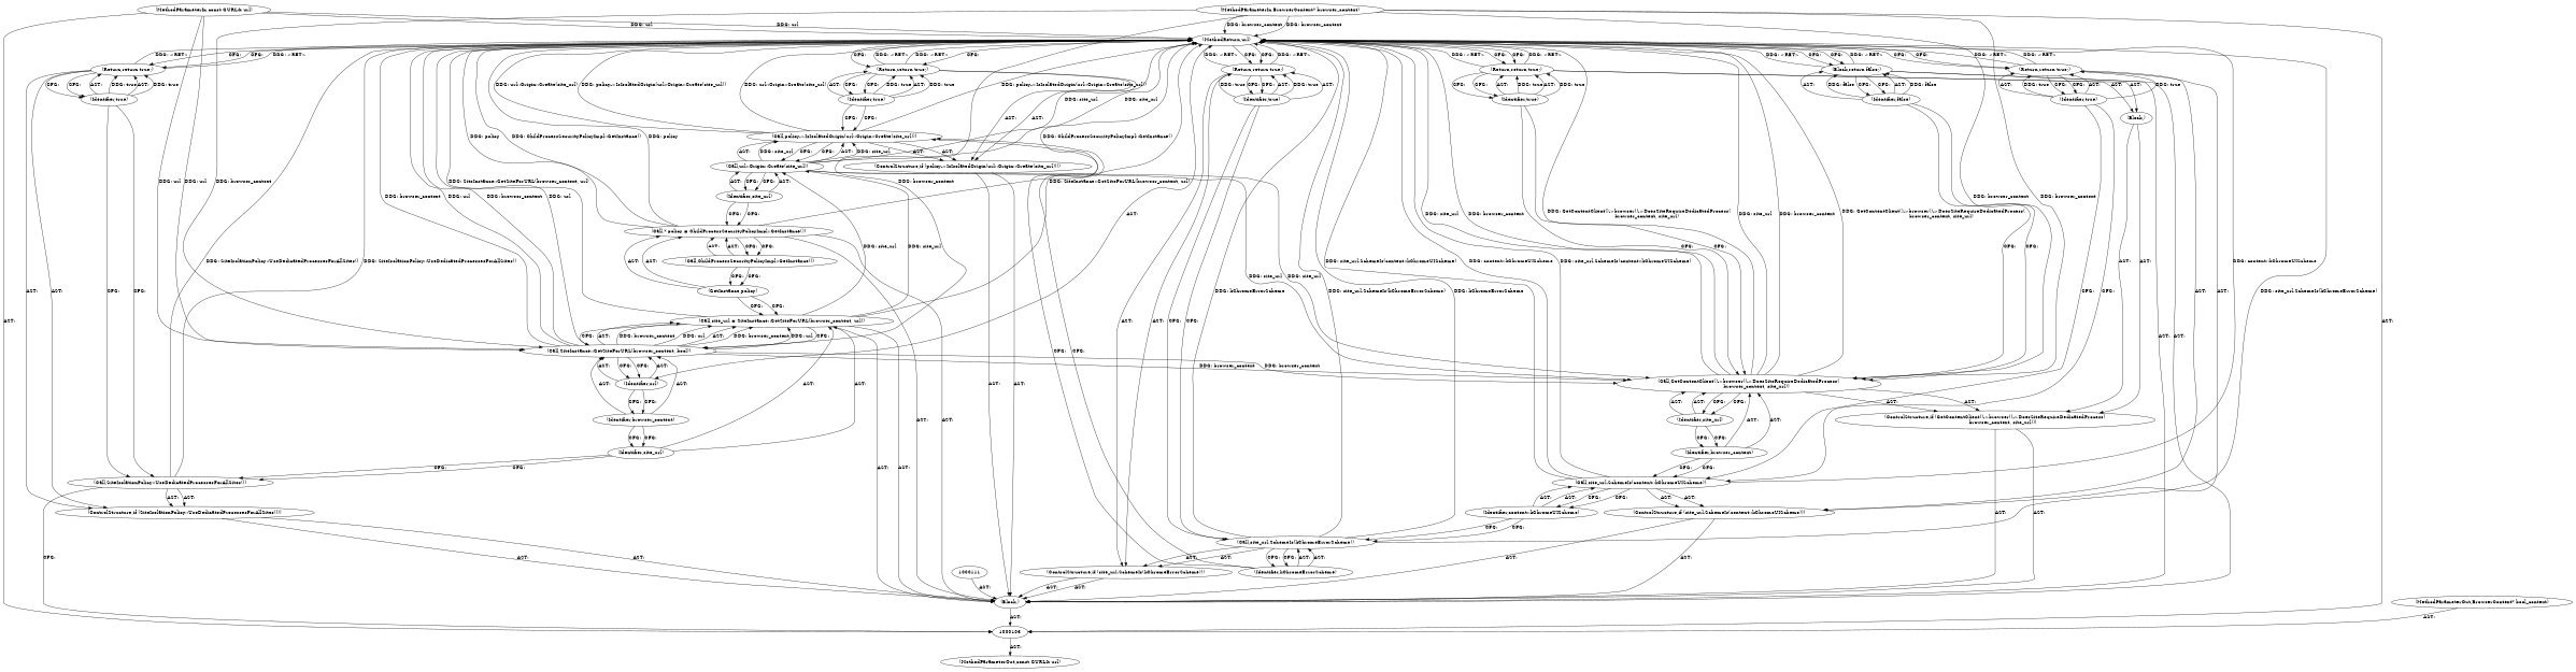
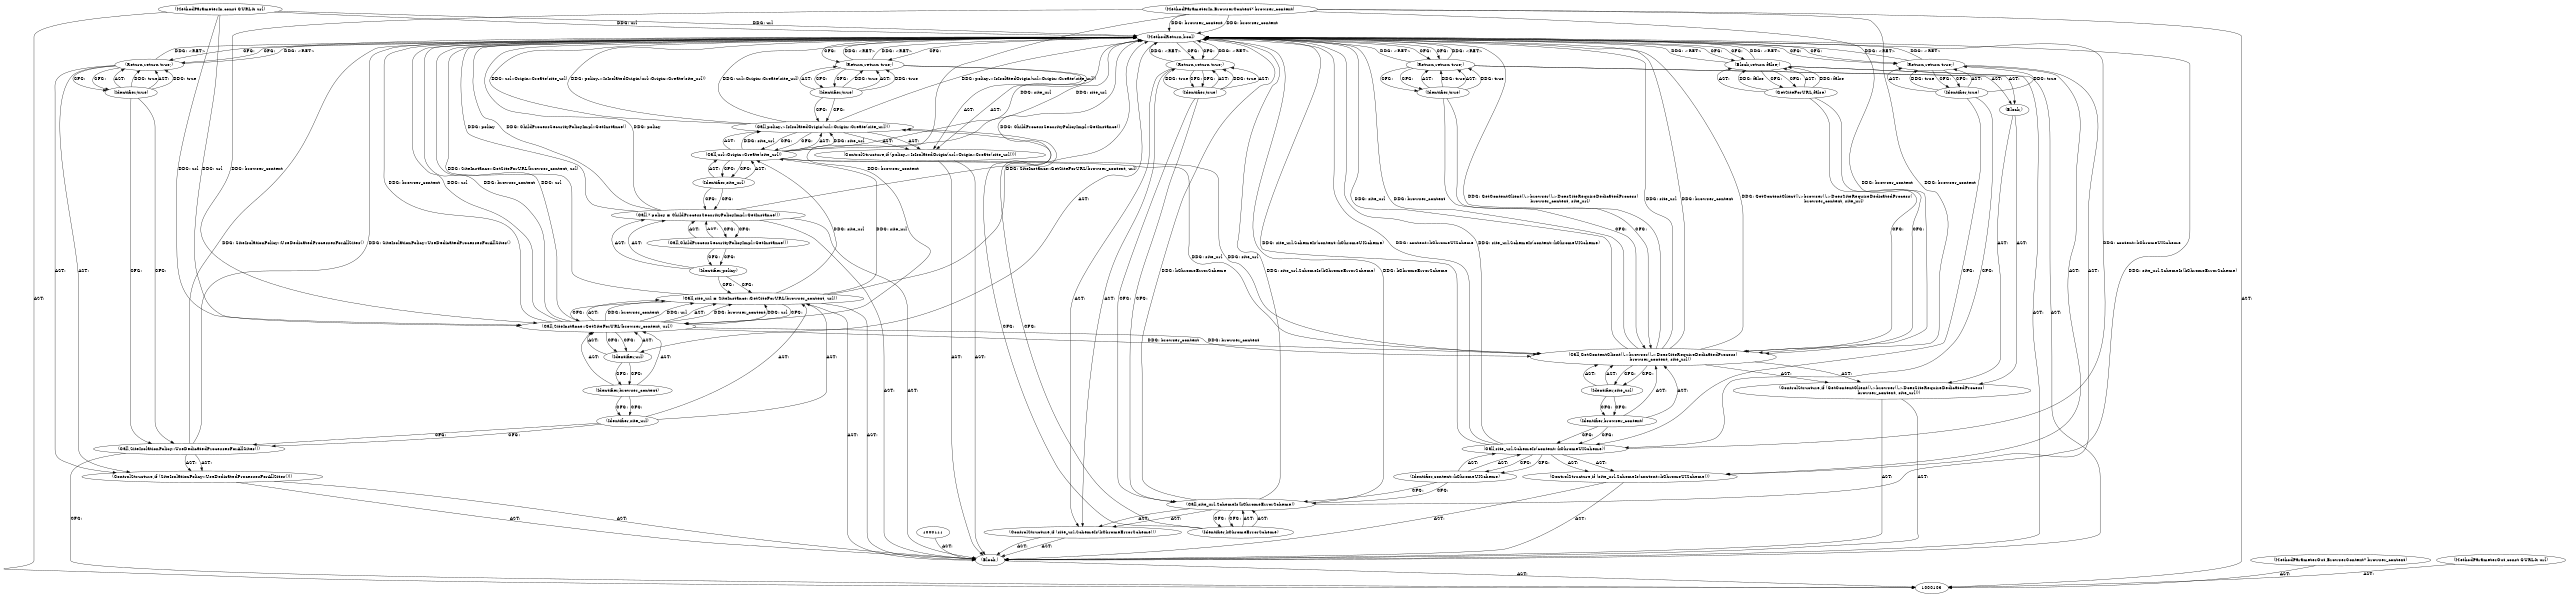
  digraph {
-   n1 [label="(MethodReturn,url)"]
+   n1 [label="(MethodReturn,bool)"]
    n2 [label="(Return,return true;)"]
    n3 [label="(Return,return true;)"]
    n4 [label="(Return,return true;)"]
    n5 [label="(Return,return true;)"]
    n6 [label="(Block,return false;)"]
    n7 [label="(Return,return true;)"]
    n8 [label="(Identifier,url)"]
    n9 [label="(ControlStructure,if (policy->IsIsolatedOrigin(url::Origin::Create(site_url))))"]
    n10 [label="(Identifier,true)"]
    n11 [label="(ControlStructure,if (site_url.SchemeIs(kChromeErrorScheme)))"]
    n12 [label="(Identifier,true)"]
    n13 [label="(ControlStructure,if (site_url.SchemeIs(content::kChromeUIScheme)))"]
    n14 [label="(Identifier,true)"]
    n15 [label="(Block,)"]
    n16 [label="(Identifier,true)"]
    n17 [label="(Block,)"]
-   n18 [label="(Identifier,false)"]
+   n18 [label="(GetSiteForURL,false)"]
    n19 [label="(ControlStructure,if (SiteIsolationPolicy::UseDedicatedProcessesForAllSites()))"]
    n20 [label="(Identifier,true)"]
    1000103
    n22 [label="(Call,url::Origin::Create(site_url))"]
    n23 [label="(Identifier,site_url)"]
    n24 [label="(Call,policy->IsIsolatedOrigin(url::Origin::Create(site_url)))"]
    n25 [label="(Call,GetContentClient()->browser()->DoesSiteRequireDedicatedProcess(\n          browser_context, site_url))"]
    n26 [label="(Call,* policy = ChildProcessSecurityPolicyImpl::GetInstance())"]
    n27 [label="(ControlStructure,if (GetContentClient()->browser()->DoesSiteRequireDedicatedProcess(\n          browser_context, site_url)))"]
    n28 [label="(Identifier,site_url)"]
    n29 [label="(Call,ChildProcessSecurityPolicyImpl::GetInstance())"]
    n30 [label="(Identifier,kChromeErrorScheme)"]
    n31 [label="(Call,site_url.SchemeIs(kChromeErrorScheme))"]
    n32 [label="(Identifier,content::kChromeUIScheme)"]
    n33 [label="(Call,site_url.SchemeIs(content::kChromeUIScheme))"]
    n34 [label="(MethodParameterIn,BrowserContext* browser_context)"]
-   n35 [label="(Call,SiteInstance::GetSiteForURL(browser_context, bool))"]
+   n35 [label="(Call,SiteInstance::GetSiteForURL(browser_context, url))"]
    n36 [label="(Call,site_url = SiteInstance::GetSiteForURL(browser_context, url))"]
-   n37 [label="(MethodParameterOut,BrowserContext* bool_context)"]
+   n37 [label="(MethodParameterOut,BrowserContext* browser_context)"]
    n38 [label="(Identifier,browser_context)"]
    n39 [label="(MethodParameterIn,const GURL& url)"]
    n40 [label="(MethodParameterOut,const GURL& url)"]
    n41 [label="(Call,SiteIsolationPolicy::UseDedicatedProcessesForAllSites())"]
    n42 [label="(Identifier,browser_context)"]
    n43 [label="(Identifier,site_url)"]
-   n44 [label="(GetInstance,policy)"]
+   n44 [label="(Identifier,policy)"]
    1000111
    n1 -> n2 [label="CFG: "]
    n1 -> n2 [label="CFG: "]
    n1 -> n3 [label="CFG: "]
    n1 -> n3 [label="CFG: "]
    n1 -> n4 [label="CFG: "]
    n1 -> n4 [label="CFG: "]
    n1 -> n5 [label="CFG: "]
    n1 -> n5 [label="CFG: "]
    n1 -> n6 [label="CFG: "]
    n1 -> n6 [label="CFG: "]
    n1 -> n7 [label="CFG: "]
    n1 -> n7 [label="CFG: "]
    n1 -> n8 [label="AST: "]
    n2 -> n1 [label="DDG: <RET>"]
    n2 -> n1 [label="DDG: <RET>"]
    n2 -> n9 [label="AST: "]
    n2 -> n9 [label="AST: "]
    n2 -> n10 [label="CFG: "]
    n2 -> n10 [label="CFG: "]
    n3 -> n1 [label="DDG: <RET>"]
    n3 -> n1 [label="DDG: <RET>"]
    n3 -> n11 [label="AST: "]
    n3 -> n11 [label="AST: "]
    n3 -> n12 [label="CFG: "]
    n3 -> n12 [label="CFG: "]
    n4 -> n1 [label="DDG: <RET>"]
    n4 -> n1 [label="DDG: <RET>"]
    n4 -> n13 [label="AST: "]
    n4 -> n13 [label="AST: "]
    n4 -> n14 [label="CFG: "]
    n4 -> n14 [label="CFG: "]
    n5 -> n1 [label="DDG: <RET>"]
    n5 -> n1 [label="DDG: <RET>"]
    n5 -> n15 [label="AST: "]
    n5 -> n15 [label="AST: "]
    n5 -> n16 [label="CFG: "]
    n5 -> n16 [label="CFG: "]
    n6 -> n1 [label="DDG: <RET>"]
    n6 -> n1 [label="DDG: <RET>"]
    n6 -> n17 [label="AST: "]
    n6 -> n17 [label="AST: "]
    n6 -> n18 [label="CFG: "]
    n6 -> n18 [label="CFG: "]
    n7 -> n1 [label="DDG: <RET>"]
    n7 -> n1 [label="DDG: <RET>"]
    n7 -> n19 [label="AST: "]
    n7 -> n19 [label="AST: "]
    n7 -> n20 [label="CFG: "]
    n7 -> n20 [label="CFG: "]
    n8 -> n35 [label="AST: "]
    n8 -> n35 [label="AST: "]
    n8 -> n42 [label="CFG: "]
    n8 -> n42 [label="CFG: "]
    n9 -> n17 [label="AST: "]
    n9 -> n17 [label="AST: "]
    n10 -> n2 [label="AST: "]
    n10 -> n2 [label="DDG: true"]
    n10 -> n2 [label="AST: "]
    n10 -> n2 [label="DDG: true"]
    n10 -> n24 [label="CFG: "]
    n10 -> n24 [label="CFG: "]
    n11 -> n17 [label="AST: "]
    n11 -> n17 [label="AST: "]
    n12 -> n3 [label="AST: "]
    n12 -> n3 [label="DDG: true"]
    n12 -> n3 [label="AST: "]
    n12 -> n3 [label="DDG: true"]
    n12 -> n31 [label="CFG: "]
    n12 -> n31 [label="CFG: "]
    n13 -> n17 [label="AST: "]
    n13 -> n17 [label="AST: "]
    n14 -> n4 [label="AST: "]
    n14 -> n4 [label="DDG: true"]
    n14 -> n4 [label="AST: "]
    n14 -> n4 [label="DDG: true"]
    n14 -> n33 [label="CFG: "]
    n14 -> n33 [label="CFG: "]
    n15 -> n27 [label="AST: "]
    n15 -> n27 [label="AST: "]
    n16 -> n5 [label="AST: "]
    n16 -> n5 [label="DDG: true"]
    n16 -> n5 [label="AST: "]
    n16 -> n5 [label="DDG: true"]
    n16 -> n25 [label="CFG: "]
    n16 -> n25 [label="CFG: "]
    n17 -> 1000103 [label="AST: "]
    n18 -> n6 [label="AST: "]
    n18 -> n6 [label="DDG: false"]
    n18 -> n6 [label="AST: "]
    n18 -> n6 [label="DDG: false"]
    n18 -> n25 [label="CFG: "]
    n18 -> n25 [label="CFG: "]
    n19 -> n17 [label="AST: "]
    n19 -> n17 [label="AST: "]
    n20 -> n7 [label="AST: "]
    n20 -> n7 [label="DDG: true"]
    n20 -> n7 [label="AST: "]
    n20 -> n7 [label="DDG: true"]
    n20 -> n41 [label="CFG: "]
    n20 -> n41 [label="CFG: "]
    n22 -> n1 [label="DDG: site_url"]
    n22 -> n1 [label="DDG: site_url"]
    n22 -> n23 [label="CFG: "]
    n22 -> n23 [label="CFG: "]
    n22 -> n24 [label="AST: "]
    n22 -> n24 [label="DDG: site_url"]
    n22 -> n24 [label="AST: "]
    n22 -> n24 [label="DDG: site_url"]
    n22 -> n25 [label="DDG: site_url"]
    n22 -> n25 [label="DDG: site_url"]
    n23 -> n22 [label="AST: "]
    n23 -> n22 [label="AST: "]
    n23 -> n26 [label="CFG: "]
    n23 -> n26 [label="CFG: "]
    n24 -> n1 [label="DDG: policy->IsIsolatedOrigin(url::Origin::Create(site_url))"]
    n24 -> n1 [label="DDG: url::Origin::Create(site_url)"]
    n24 -> n1 [label="DDG: policy->IsIsolatedOrigin(url::Origin::Create(site_url))"]
    n24 -> n1 [label="DDG: url::Origin::Create(site_url)"]
    n24 -> n9 [label="AST: "]
    n24 -> n9 [label="AST: "]
    n24 -> n22 [label="CFG: "]
    n24 -> n22 [label="CFG: "]
    n25 -> n1 [label="DDG: site_url"]
    n25 -> n1 [label="DDG: browser_context"]
    n25 -> n1 [label="DDG: GetContentClient()->browser()->DoesSiteRequireDedicatedProcess(\n          browser_context, site_url)"]
    n25 -> n1 [label="DDG: site_url"]
    n25 -> n1 [label="DDG: browser_context"]
    n25 -> n1 [label="DDG: GetContentClient()->browser()->DoesSiteRequireDedicatedProcess(\n          browser_context, site_url)"]
    n25 -> n27 [label="AST: "]
    n25 -> n27 [label="AST: "]
    n25 -> n28 [label="CFG: "]
    n25 -> n28 [label="CFG: "]
    n26 -> n1 [label="DDG: ChildProcessSecurityPolicyImpl::GetInstance()"]
    n26 -> n1 [label="DDG: policy"]
    n26 -> n1 [label="DDG: ChildProcessSecurityPolicyImpl::GetInstance()"]
    n26 -> n1 [label="DDG: policy"]
    n26 -> n17 [label="AST: "]
    n26 -> n17 [label="AST: "]
    n26 -> n29 [label="CFG: "]
    n26 -> n29 [label="CFG: "]
    n27 -> n17 [label="AST: "]
    n27 -> n17 [label="AST: "]
    n28 -> n25 [label="AST: "]
    n28 -> n25 [label="AST: "]
    n28 -> n38 [label="CFG: "]
    n28 -> n38 [label="CFG: "]
    n29 -> n26 [label="AST: "]
    n29 -> n26 [label="AST: "]
    n29 -> n44 [label="CFG: "]
    n29 -> n44 [label="CFG: "]
    n30 -> n24 [label="CFG: "]
    n30 -> n24 [label="CFG: "]
    n30 -> n31 [label="AST: "]
    n30 -> n31 [label="AST: "]
    n31 -> n1 [label="DDG: kChromeErrorScheme"]
    n31 -> n1 [label="DDG: site_url.SchemeIs(kChromeErrorScheme)"]
    n31 -> n1 [label="DDG: kChromeErrorScheme"]
    n31 -> n1 [label="DDG: site_url.SchemeIs(kChromeErrorScheme)"]
    n31 -> n11 [label="AST: "]
    n31 -> n11 [label="AST: "]
    n31 -> n30 [label="CFG: "]
    n31 -> n30 [label="CFG: "]
    n32 -> n31 [label="CFG: "]
    n32 -> n31 [label="CFG: "]
    n32 -> n33 [label="AST: "]
    n32 -> n33 [label="AST: "]
    n33 -> n1 [label="DDG: content::kChromeUIScheme"]
    n33 -> n1 [label="DDG: site_url.SchemeIs(content::kChromeUIScheme)"]
    n33 -> n1 [label="DDG: content::kChromeUIScheme"]
    n33 -> n1 [label="DDG: site_url.SchemeIs(content::kChromeUIScheme)"]
    n33 -> n13 [label="AST: "]
    n33 -> n13 [label="AST: "]
    n33 -> n32 [label="CFG: "]
    n33 -> n32 [label="CFG: "]
    n34 -> n1 [label="DDG: browser_context"]
    n34 -> n1 [label="DDG: browser_context"]
    n34 -> 1000103 [label="AST: "]
    n34 -> n25 [label="DDG: browser_context"]
    n34 -> n25 [label="DDG: browser_context"]
    n34 -> n35 [label="DDG: browser_context"]
    n34 -> n35 [label="DDG: browser_context"]
    n35 -> n1 [label="DDG: browser_context"]
    n35 -> n1 [label="DDG: url"]
    n35 -> n1 [label="DDG: browser_context"]
    n35 -> n1 [label="DDG: url"]
    n35 -> n8 [label="CFG: "]
    n35 -> n8 [label="CFG: "]
    n35 -> n25 [label="DDG: browser_context"]
    n35 -> n25 [label="DDG: browser_context"]
    n35 -> n36 [label="AST: "]
    n35 -> n36 [label="DDG: browser_context"]
    n35 -> n36 [label="DDG: url"]
    n35 -> n36 [label="AST: "]
    n35 -> n36 [label="DDG: browser_context"]
    n35 -> n36 [label="DDG: url"]
    n36 -> n1 [label="DDG: SiteInstance::GetSiteForURL(browser_context, url)"]
    n36 -> n1 [label="DDG: SiteInstance::GetSiteForURL(browser_context, url)"]
    n36 -> n17 [label="AST: "]
    n36 -> n17 [label="AST: "]
    n36 -> n22 [label="DDG: site_url"]
    n36 -> n22 [label="DDG: site_url"]
    n36 -> n35 [label="CFG: "]
    n36 -> n35 [label="CFG: "]
    n37 -> 1000103 [label="AST: "]
    n38 -> n25 [label="AST: "]
    n38 -> n25 [label="AST: "]
    n38 -> n33 [label="CFG: "]
    n38 -> n33 [label="CFG: "]
    n39 -> n1 [label="DDG: url"]
    n39 -> n1 [label="DDG: url"]
    n39 -> 1000103 [label="AST: "]
    n39 -> n35 [label="DDG: url"]
    n39 -> n35 [label="DDG: url"]
-   1000103 -> n40 [label="AST: "]
+   n40 -> 1000103 [label="AST: "]
    n41 -> n1 [label="DDG: SiteIsolationPolicy::UseDedicatedProcessesForAllSites()"]
    n41 -> n1 [label="DDG: SiteIsolationPolicy::UseDedicatedProcessesForAllSites()"]
    n41 -> n19 [label="AST: "]
    n41 -> n19 [label="AST: "]
    n41 -> 1000103 [label="CFG: "]
    n42 -> n35 [label="AST: "]
    n42 -> n35 [label="AST: "]
    n42 -> n43 [label="CFG: "]
    n42 -> n43 [label="CFG: "]
    n43 -> n36 [label="AST: "]
    n43 -> n36 [label="AST: "]
    n43 -> n41 [label="CFG: "]
    n43 -> n41 [label="CFG: "]
    n44 -> n26 [label="AST: "]
    n44 -> n26 [label="AST: "]
    n44 -> n36 [label="CFG: "]
    n44 -> n36 [label="CFG: "]
    1000111 -> n17 [label="AST: "]
  }
